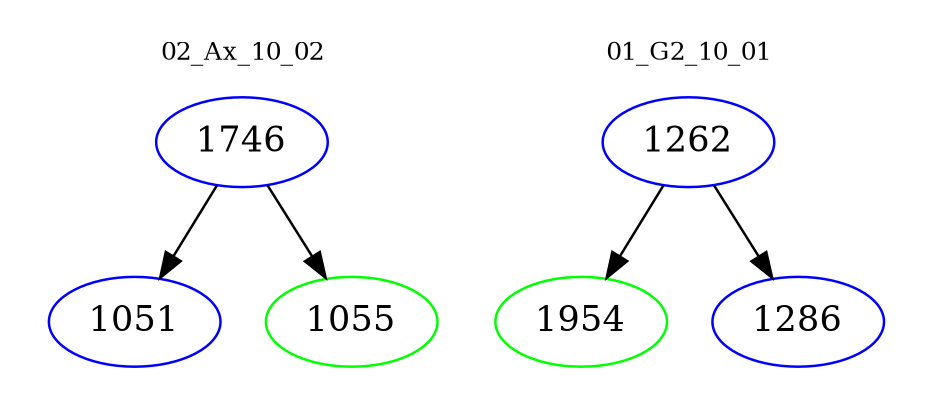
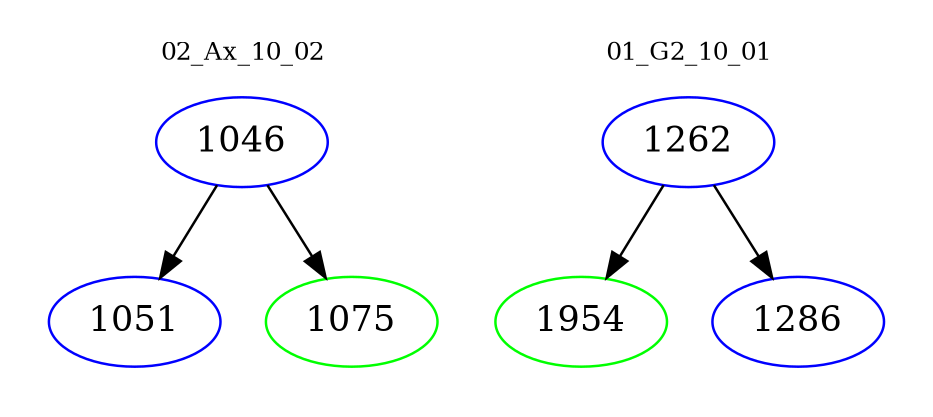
  digraph {
    node [color=blue]
    edge [color=black]
-   n1 [label=1746]
+   n1 [label=1046]
    n2 [label=1051]
-   n3 [color=green label=1055]
+   n3 [color=green label=1075]
    n4 [label=1262]
    n5 [color=green label=1954]
    n6 [label=1286]
    subgraph cluster_1 {
      color=white
      fontsize=10
      label="02_Ax_10_02"
      n1
      n2
      n3
    }
    subgraph cluster_2 {
      color=white
      fontsize=10
      label="01_G2_10_01"
      n4
      n5
      n6
    }
    n1 -> n2
    n1 -> n3
    n4 -> n5
    n4 -> n6
  }
